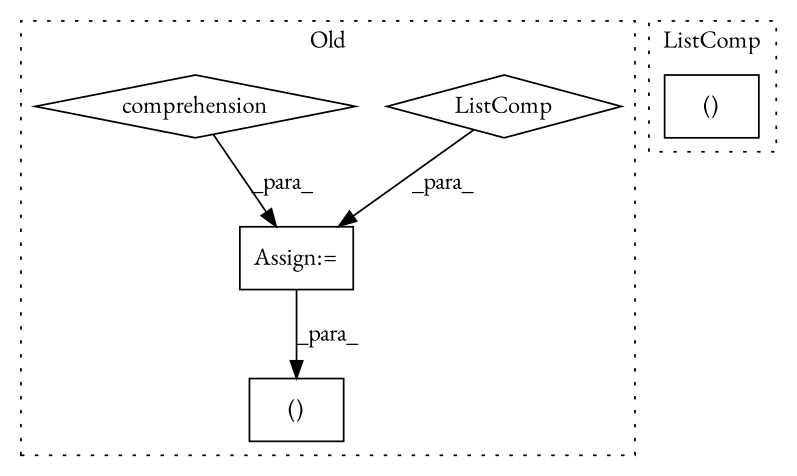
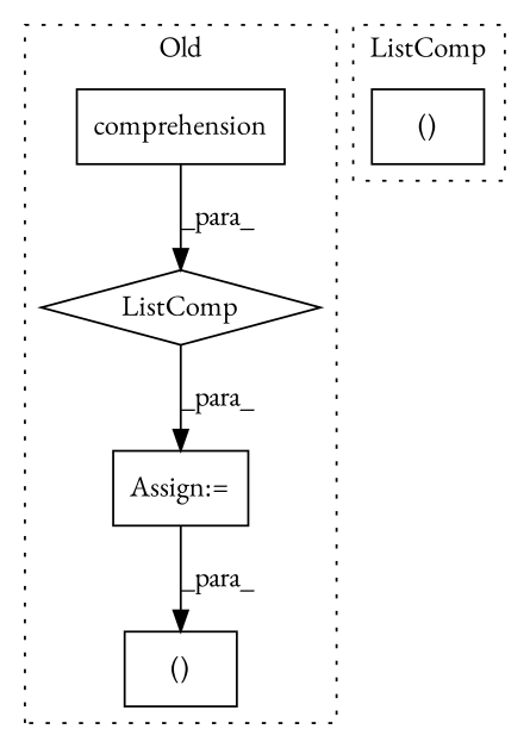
  digraph {
    fontname="EB Garamond"
    node [a=54 fontname="EB Garamond" l=3 shape=box]
    edge [fontname="EB Garamond"]
    n1 [a=106 l=46 label=ListComp s=6322 shape=diamond]
-   n2 [a=45 label=comprehension s=6336 shape=diamond]
+   n2 [a=45 label=comprehension s=6336]
    n3 [a=68 label="Assign:=" s=6319]
    n4 [l=17 label="()" s=6554]
    n5 [l=4 label="()" s=6419]
    subgraph cluster_1 {
      label=Old
      style=dotted
      n1
      n2
      n3
      n4
    }
    subgraph cluster_2 {
      label=ListComp
      style=dotted
      n5
    }
    n1 -> n3 [label=_para_]
-   n2 -> n3 [label=_para_]
+   n2 -> n1 [label=_para_]
    n3 -> n4 [label=_para_]
  }
